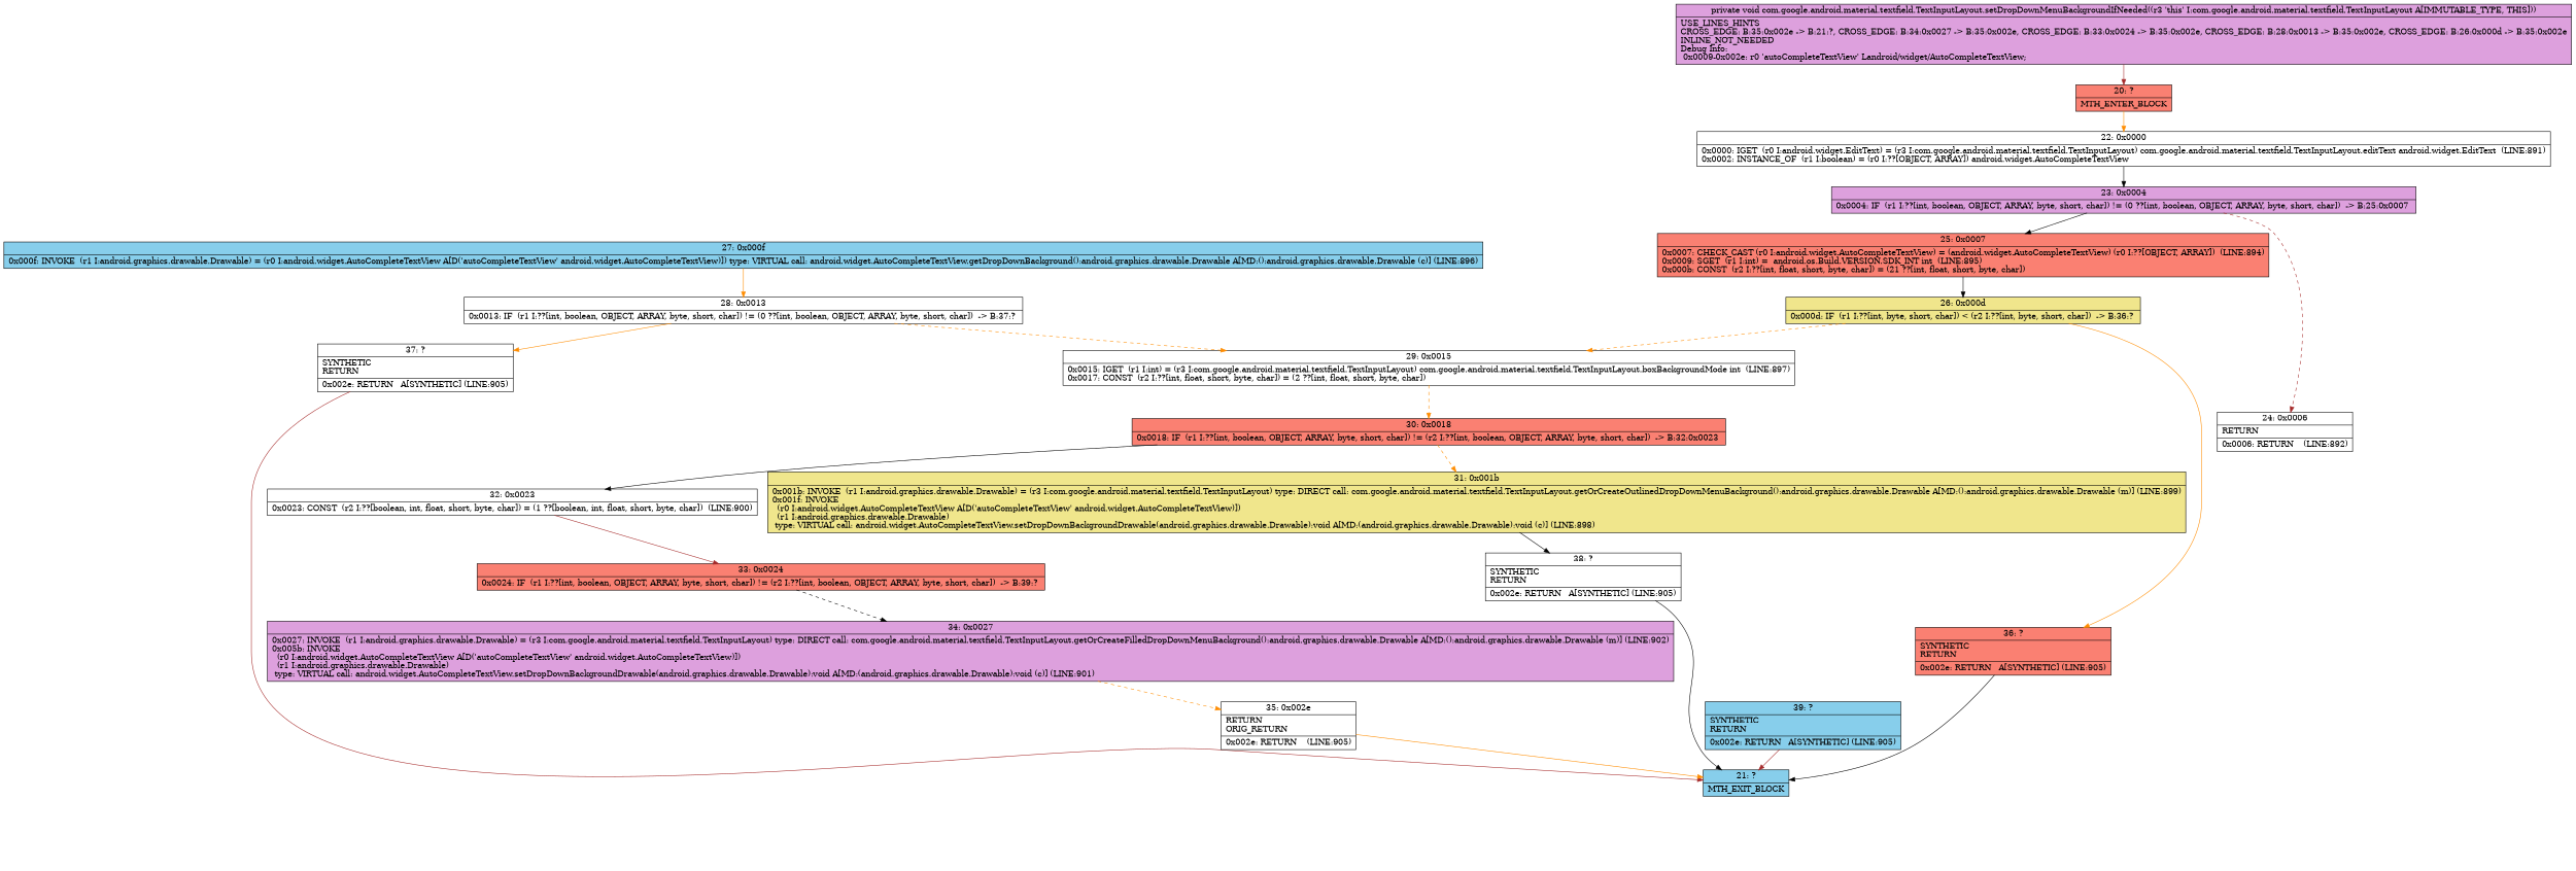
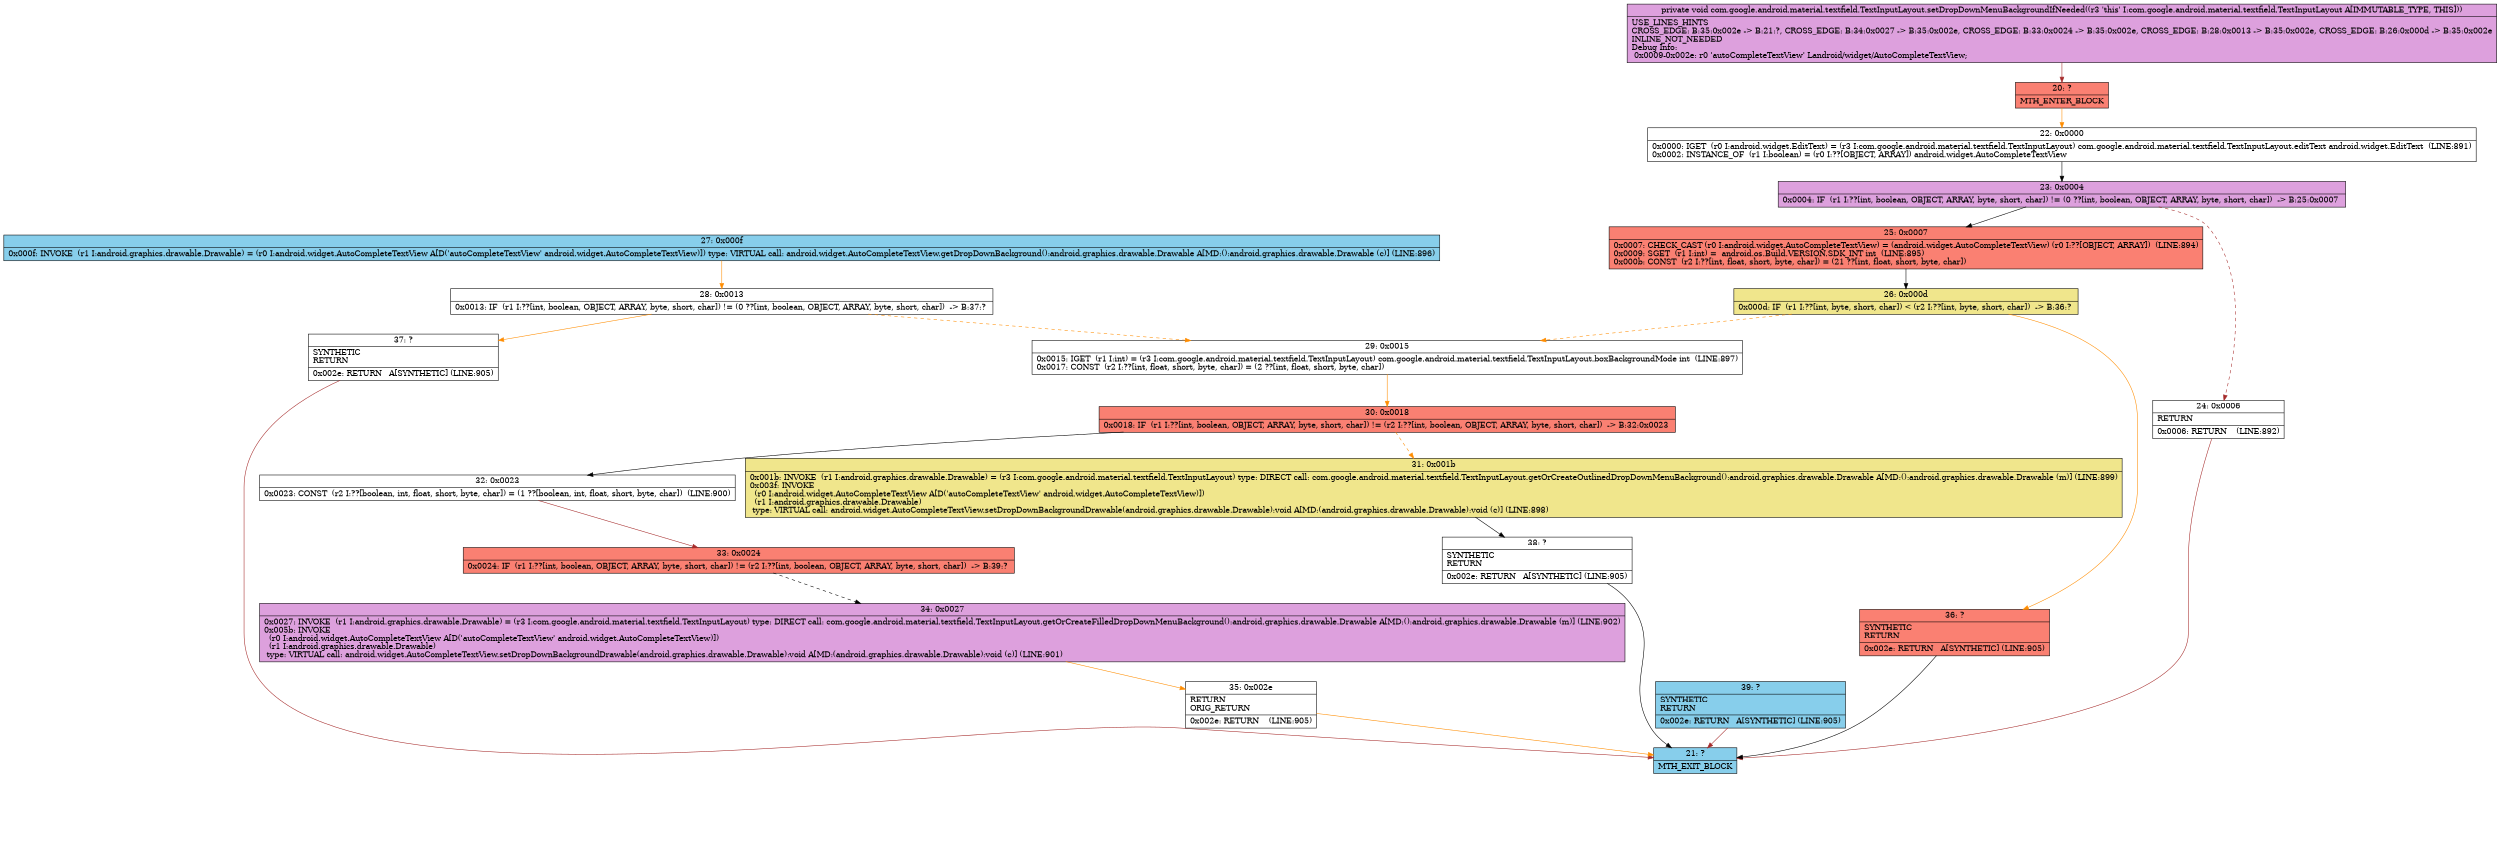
  digraph {
    node [fillcolor=white shape=record style=filled]
    edge [color=darkorange]
    n1 [fillcolor=salmon label="{20\:\ ?|MTH_ENTER_BLOCK\l}"]
    n2 [label="{22\:\ 0x0000|0x0000: IGET  (r0 I:android.widget.EditText) = (r3 I:com.google.android.material.textfield.TextInputLayout) com.google.android.material.textfield.TextInputLayout.editText android.widget.EditText  (LINE:891)\l0x0002: INSTANCE_OF  (r1 I:boolean) = (r0 I:??[OBJECT, ARRAY]) android.widget.AutoCompleteTextView \l}"]
    n3 [fillcolor=plum label="{23\:\ 0x0004|0x0004: IF  (r1 I:??[int, boolean, OBJECT, ARRAY, byte, short, char]) != (0 ??[int, boolean, OBJECT, ARRAY, byte, short, char])  \-\> B:25:0x0007 \l}"]
    n4 [label="{24\:\ 0x0006|RETURN\l|0x0006: RETURN    (LINE:892)\l}"]
    n5 [fillcolor=salmon label="{25\:\ 0x0007|0x0007: CHECK_CAST (r0 I:android.widget.AutoCompleteTextView) = (android.widget.AutoCompleteTextView) (r0 I:??[OBJECT, ARRAY])  (LINE:894)\l0x0009: SGET  (r1 I:int) =  android.os.Build.VERSION.SDK_INT int  (LINE:895)\l0x000b: CONST  (r2 I:??[int, float, short, byte, char]) = (21 ??[int, float, short, byte, char]) \l}"]
    n6 [fillcolor=skyblue label="{21\:\ ?|MTH_EXIT_BLOCK\l}"]
    n7 [fillcolor=khaki label="{26\:\ 0x000d|0x000d: IF  (r1 I:??[int, byte, short, char]) \< (r2 I:??[int, byte, short, char])  \-\> B:36:? \l}"]
    n8 [fillcolor=salmon label="{36\:\ ?|SYNTHETIC\lRETURN\l|0x002e: RETURN   A[SYNTHETIC] (LINE:905)\l}"]
    n9 [label="{29\:\ 0x0015|0x0015: IGET  (r1 I:int) = (r3 I:com.google.android.material.textfield.TextInputLayout) com.google.android.material.textfield.TextInputLayout.boxBackgroundMode int  (LINE:897)\l0x0017: CONST  (r2 I:??[int, float, short, byte, char]) = (2 ??[int, float, short, byte, char]) \l}"]
    n10 [fillcolor=skyblue label="{27\:\ 0x000f|0x000f: INVOKE  (r1 I:android.graphics.drawable.Drawable) = (r0 I:android.widget.AutoCompleteTextView A[D('autoCompleteTextView' android.widget.AutoCompleteTextView)]) type: VIRTUAL call: android.widget.AutoCompleteTextView.getDropDownBackground():android.graphics.drawable.Drawable A[MD:():android.graphics.drawable.Drawable (c)] (LINE:896)\l}"]
    n11 [label="{28\:\ 0x0013|0x0013: IF  (r1 I:??[int, boolean, OBJECT, ARRAY, byte, short, char]) != (0 ??[int, boolean, OBJECT, ARRAY, byte, short, char])  \-\> B:37:? \l}"]
    n12 [label="{37\:\ ?|SYNTHETIC\lRETURN\l|0x002e: RETURN   A[SYNTHETIC] (LINE:905)\l}"]
    n13 [fillcolor=salmon label="{30\:\ 0x0018|0x0018: IF  (r1 I:??[int, boolean, OBJECT, ARRAY, byte, short, char]) != (r2 I:??[int, boolean, OBJECT, ARRAY, byte, short, char])  \-\> B:32:0x0023 \l}"]
-   n14 [fillcolor=khaki label="{31\:\ 0x001b|0x001b: INVOKE  (r1 I:android.graphics.drawable.Drawable) = (r3 I:com.google.android.material.textfield.TextInputLayout) type: DIRECT call: com.google.android.material.textfield.TextInputLayout.getOrCreateOutlinedDropDownMenuBackground():android.graphics.drawable.Drawable A[MD:():android.graphics.drawable.Drawable (m)] (LINE:899)\l0x001f: INVOKE  \l  (r0 I:android.widget.AutoCompleteTextView A[D('autoCompleteTextView' android.widget.AutoCompleteTextView)])\l  (r1 I:android.graphics.drawable.Drawable)\l type: VIRTUAL call: android.widget.AutoCompleteTextView.setDropDownBackgroundDrawable(android.graphics.drawable.Drawable):void A[MD:(android.graphics.drawable.Drawable):void (c)] (LINE:898)\l}"]
+   n14 [fillcolor=khaki label="{31\:\ 0x001b|0x001b: INVOKE  (r1 I:android.graphics.drawable.Drawable) = (r3 I:com.google.android.material.textfield.TextInputLayout) type: DIRECT call: com.google.android.material.textfield.TextInputLayout.getOrCreateOutlinedDropDownMenuBackground():android.graphics.drawable.Drawable A[MD:():android.graphics.drawable.Drawable (m)] (LINE:899)\l0x003f: INVOKE  \l  (r0 I:android.widget.AutoCompleteTextView A[D('autoCompleteTextView' android.widget.AutoCompleteTextView)])\l  (r1 I:android.graphics.drawable.Drawable)\l type: VIRTUAL call: android.widget.AutoCompleteTextView.setDropDownBackgroundDrawable(android.graphics.drawable.Drawable):void A[MD:(android.graphics.drawable.Drawable):void (c)] (LINE:898)\l}"]
    n15 [label="{32\:\ 0x0023|0x0023: CONST  (r2 I:??[boolean, int, float, short, byte, char]) = (1 ??[boolean, int, float, short, byte, char])  (LINE:900)\l}"]
    n16 [label="{38\:\ ?|SYNTHETIC\lRETURN\l|0x002e: RETURN   A[SYNTHETIC] (LINE:905)\l}"]
    n17 [fillcolor=salmon label="{33\:\ 0x0024|0x0024: IF  (r1 I:??[int, boolean, OBJECT, ARRAY, byte, short, char]) != (r2 I:??[int, boolean, OBJECT, ARRAY, byte, short, char])  \-\> B:39:? \l}"]
    n18 [fillcolor=plum label="{34\:\ 0x0027|0x0027: INVOKE  (r1 I:android.graphics.drawable.Drawable) = (r3 I:com.google.android.material.textfield.TextInputLayout) type: DIRECT call: com.google.android.material.textfield.TextInputLayout.getOrCreateFilledDropDownMenuBackground():android.graphics.drawable.Drawable A[MD:():android.graphics.drawable.Drawable (m)] (LINE:902)\l0x005b: INVOKE  \l  (r0 I:android.widget.AutoCompleteTextView A[D('autoCompleteTextView' android.widget.AutoCompleteTextView)])\l  (r1 I:android.graphics.drawable.Drawable)\l type: VIRTUAL call: android.widget.AutoCompleteTextView.setDropDownBackgroundDrawable(android.graphics.drawable.Drawable):void A[MD:(android.graphics.drawable.Drawable):void (c)] (LINE:901)\l}"]
    n19 [label="{35\:\ 0x002e|RETURN\lORIG_RETURN\l|0x002e: RETURN    (LINE:905)\l}"]
    n20 [fillcolor=skyblue label="{39\:\ ?|SYNTHETIC\lRETURN\l|0x002e: RETURN   A[SYNTHETIC] (LINE:905)\l}"]
    n21 [fillcolor=plum label="{private void com.google.android.material.textfield.TextInputLayout.setDropDownMenuBackgroundIfNeeded((r3 'this' I:com.google.android.material.textfield.TextInputLayout A[IMMUTABLE_TYPE, THIS]))  | USE_LINES_HINTS\lCROSS_EDGE: B:35:0x002e \-\> B:21:?, CROSS_EDGE: B:34:0x0027 \-\> B:35:0x002e, CROSS_EDGE: B:33:0x0024 \-\> B:35:0x002e, CROSS_EDGE: B:28:0x0013 \-\> B:35:0x002e, CROSS_EDGE: B:26:0x000d \-\> B:35:0x002e\lINLINE_NOT_NEEDED\lDebug Info:\l  0x0009\-0x002e: r0 'autoCompleteTextView' Landroid\/widget\/AutoCompleteTextView;\l}"]
    n1 -> n2
    n2 -> n3 [color=black]
    n3 -> n4 [color=brown style=dashed]
    n3 -> n5 [color=black]
+   n4 -> n6 [color=brown]
    n5 -> n7 [color=black]
    n7 -> n8
    n7 -> n9 [style=dashed]
    n8 -> n6 [color=black]
-   n9 -> n13 [style=dashed]
+   n9 -> n13
    n10 -> n11
    n11 -> n9 [style=dashed]
    n11 -> n12
    n12 -> n6 [color=brown]
    n13 -> n14 [style=dashed]
    n13 -> n15 [color=black]
    n14 -> n16 [color=black]
    n15 -> n17 [color=brown]
    n16 -> n6 [color=black]
    n17 -> n18 [color=black style=dashed]
-   n18 -> n19 [style=dashed]
+   n18 -> n19
    n19 -> n6
    n20 -> n6 [color=brown]
    n21 -> n1 [color=brown]
  }
